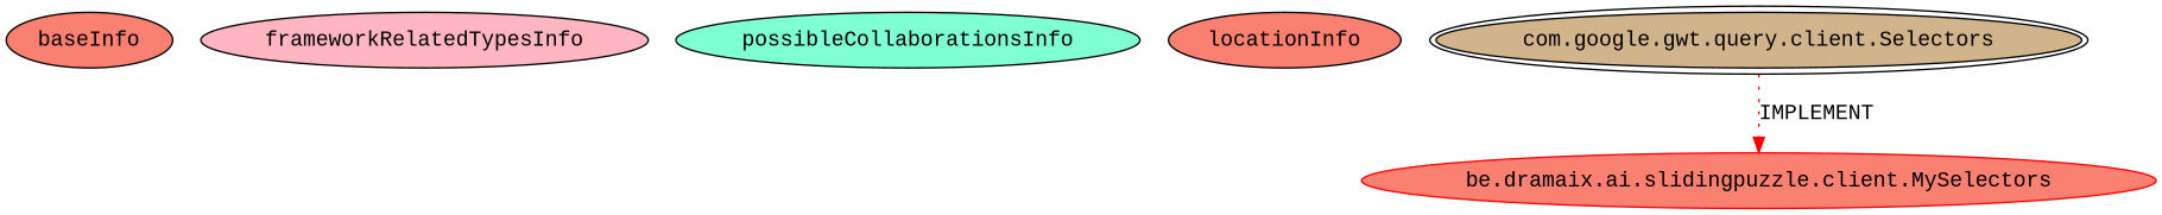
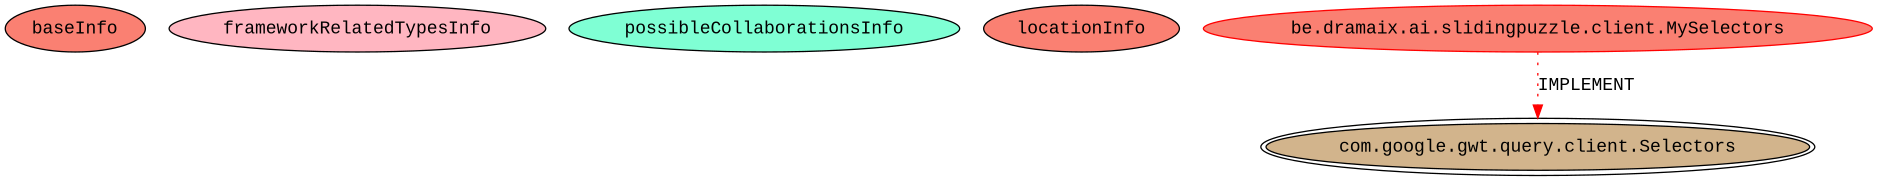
  digraph {
    fontname="Liberation Mono"
    node [style=filled fillcolor=salmon fontname="Liberation Mono"]
    baseInfo [category=extension_graph graphId=3112 isAnonymous=false possibleRelation=false]
    frameworkRelatedTypesInfo [0="com.google.gwt.query.client.Selectors" fillcolor=lightpink]
    possibleCollaborationsInfo [fillcolor=aquamarine]
    locationInfo [contextSignature=MySelectors filePath="/jDramaix-SlidingPuzzle/SlidingPuzzle-master/src/be/dramaix/ai/slidingpuzzle/client/MySelectors.java" graphId=3112 projectName="jDramaix-SlidingPuzzle"]
    n5 [color=red isFrameworkType=false label="be.dramaix.ai.slidingpuzzle.client.MySelectors" vertexType=ROOT_CLIENT_CLASS_DECLARATION]
    n6 [isFrameworkType=true label="com.google.gwt.query.client.Selectors" peripheries=2 vertexType=FRAMEWORK_INTERFACE_TYPE fillcolor=tan]
-   n6 -> n5 [color=red label=IMPLEMENT style=dotted fontname="Liberation Mono"]
+   n5 -> n6 [color=red label=IMPLEMENT style=dotted fontname="Liberation Mono"]
  }
